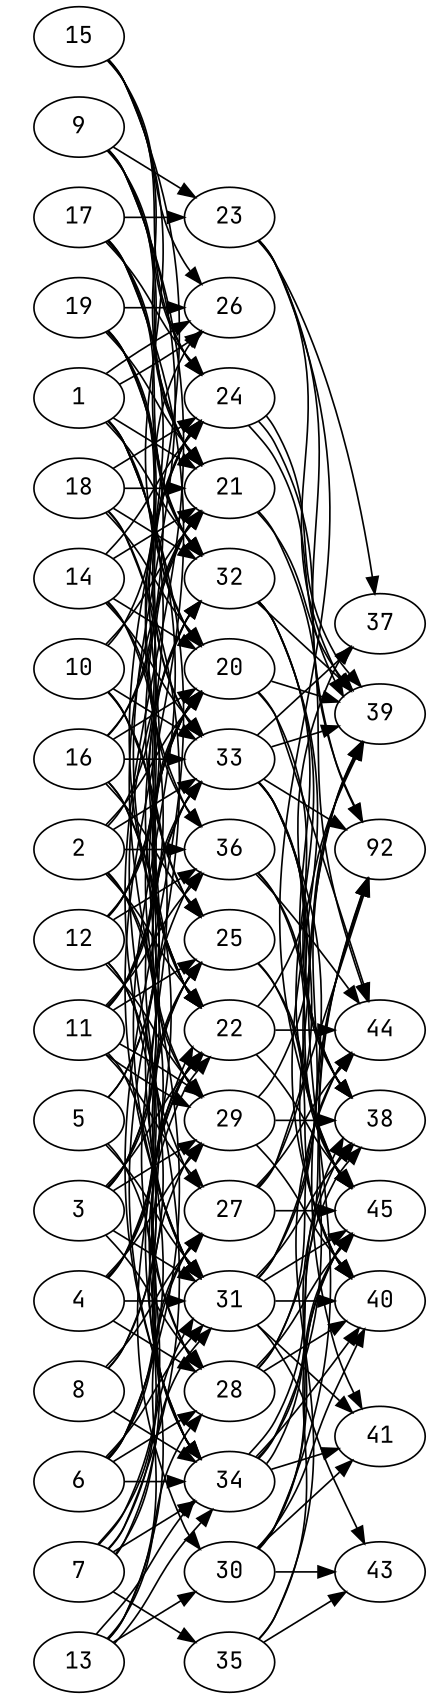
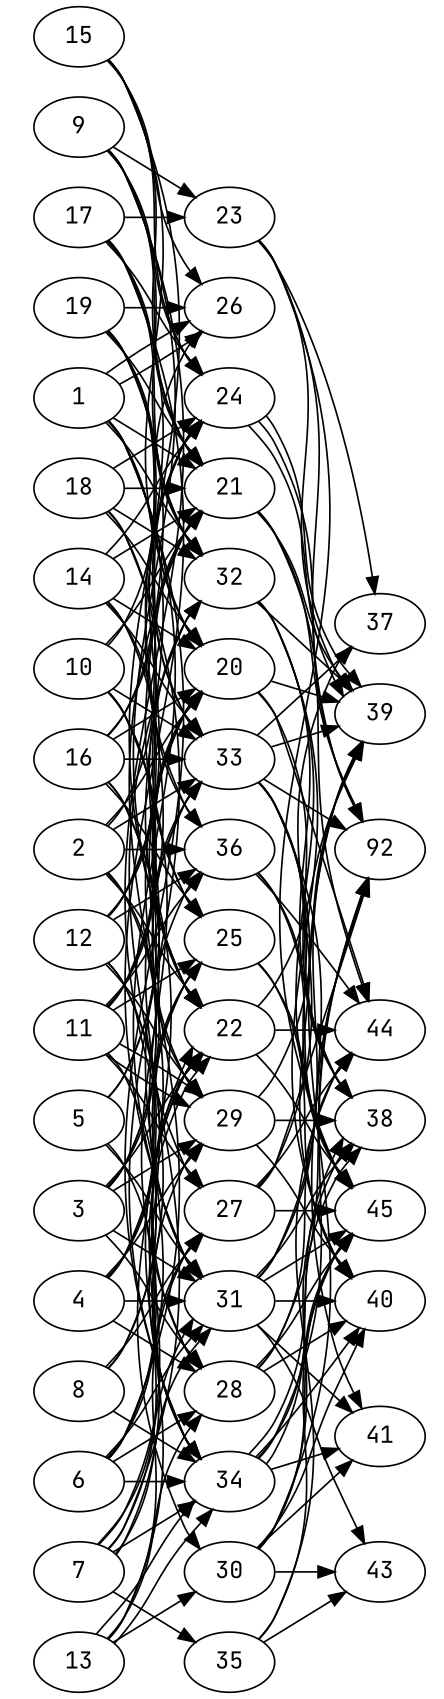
  digraph {
    fontname="JetBrains Mono"
    rankdir=LR
    node [alpha=0.12 fontname="JetBrains Mono"]
    edge [fontname="JetBrains Mono"]
    1 [alpha=0.03 expect_size=16149504]
    21 [expect_size=22166528]
    22 [alpha=0.10 expect_size=36700160]
    26 [alpha=0.13 expect_size=21753856]
    31 [alpha=0.04 expect_size=14352384]
    32 [alpha=0.02 expect_size=42806272]
    33 [alpha=0.07 expect_size=19780608]
    34 [alpha=0.04 expect_size=11016192]
    39 [expect_size=24372224]
    44 [expect_size=47951872]
    n11 [alpha=0.04 expect_size=28440576 label=92]
    45 [alpha=0.08 expect_size=9238528]
    38 [alpha=0.07 expect_size=43923456]
    40 [alpha=0.07 expect_size=13355008]
    41 [alpha=0.09 expect_size=19783680]
    43 [alpha=0.15 expect_size=32194560]
    37 [alpha=0.09 expect_size=25384960]
    2 [alpha=0.10 expect_size=48648192]
    20 [expect_size=28858368]
    29 [alpha=0.15 expect_size=39363584]
    36 [alpha=0.09 expect_size=41987072]
    3 [alpha=0.05 expect_size=23798784]
    25 [alpha=0.15 expect_size=46605312]
    28 [expect_size=40764416]
    4 [alpha=0.19 expect_size=41880576]
    5 [alpha=0.18 expect_size=42600448]
    6 [alpha=0.14 expect_size=5917696]
    27 [alpha=0.08 expect_size=28742656]
    7 [alpha=0.14 expect_size=45821952]
    35 [expect_size=5965824]
    8 [alpha=0.10 expect_size=26383360]
    9 [alpha=0.03 expect_size=51866624]
    23 [alpha=0.16 expect_size=40652800]
    24 [alpha=0.18 expect_size=22453248]
    10 [alpha=0.17 expect_size=14152704]
    11 [alpha=0.06 expect_size=37211136]
    12 [alpha=0.02 expect_size=45297664]
    13 [expect_size=22148096]
    30 [alpha=0.03 expect_size=32569344]
    14 [alpha=0.10 expect_size=33140736]
    15 [alpha=0.09 expect_size=31772672]
    16 [alpha=0.03 expect_size=26706944]
    17 [alpha=0.05 expect_size=12372992]
    18 [alpha=0.19 expect_size=45828096]
    19 [alpha=0.17 expect_size=22784000]
    1 -> 21
    1 -> 22
    1 -> 26
    1 -> 26
    1 -> 31
    1 -> 32
    1 -> 33
    1 -> 34
    21 -> 39
    21 -> 44
+   21 -> n11
    22 -> 39
    22 -> 44
    22 -> 45
    31 -> 39
    31 -> n11
    31 -> 45
    31 -> 38
    31 -> 40
    31 -> 41
    31 -> 43
    32 -> 39
    32 -> 45
    32 -> 38
    32 -> 40
    33 -> 39
    33 -> n11
    33 -> 45
    33 -> 38
    33 -> 40
    33 -> 41
    33 -> 37
    34 -> n11
    34 -> 45
    34 -> 38
    34 -> 38
    34 -> 40
    34 -> 41
    2 -> 21
    2 -> 22
    2 -> 31
    2 -> 33
    2 -> 20
    2 -> 29
    2 -> 36
    20 -> 39
    20 -> 44
    20 -> 38
    29 -> 39
    29 -> 38
    29 -> 40
    36 -> 44
    36 -> 45
    36 -> 38
    3 -> 22
    3 -> 31
    3 -> 33
    3 -> 20
    3 -> 29
    3 -> 25
    3 -> 28
    25 -> 45
    25 -> 40
    28 -> 44
    28 -> n11
    28 -> 45
    28 -> 40
    4 -> 22
    4 -> 31
    4 -> 20
    4 -> 29
    4 -> 25
    4 -> 28
    5 -> 31
    5 -> 32
    5 -> 34
    5 -> 20
    6 -> 21
    6 -> 22
    6 -> 31
    6 -> 34
    6 -> 36
    6 -> 28
    6 -> 27
    27 -> 44
    27 -> n11
    27 -> 45
    27 -> 37
    7 -> 22
    7 -> 22
    7 -> 31
    7 -> 31
    7 -> 32
    7 -> 34
    7 -> 29
    7 -> 35
    35 -> 44
    35 -> 45
    35 -> 43
    8 -> 33
    8 -> 34
    8 -> 25
    8 -> 27
    9 -> 21
    9 -> 22
    9 -> 32
    9 -> 27
    9 -> 23
    9 -> 24
    23 -> 39
    23 -> n11
    23 -> 45
    23 -> 37
    24 -> 39
    24 -> 39
    24 -> n11
    10 -> 21
    10 -> 22
    10 -> 26
    10 -> 33
    10 -> 29
    10 -> 28
    11 -> 33
    11 -> 34
    11 -> 20
    11 -> 29
    11 -> 29
    11 -> 36
    11 -> 25
    11 -> 27
    11 -> 24
    12 -> 32
    12 -> 34
    12 -> 20
    12 -> 29
    12 -> 36
    12 -> 28
    12 -> 24
    13 -> 22
    13 -> 34
    13 -> 34
    13 -> 28
    13 -> 27
    13 -> 30
    30 -> 39
    30 -> 45
    30 -> 38
    30 -> 40
    30 -> 41
    30 -> 43
    14 -> 21
    14 -> 22
    14 -> 33
    14 -> 20
    14 -> 36
    14 -> 24
    15 -> 21
    15 -> 22
    15 -> 26
    15 -> 20
    15 -> 24
    16 -> 21
    16 -> 31
    16 -> 33
    16 -> 20
    16 -> 25
    16 -> 24
    16 -> 30
    17 -> 21
    17 -> 31
    17 -> 32
    17 -> 36
    17 -> 23
    17 -> 24
    18 -> 21
    18 -> 32
    18 -> 34
    18 -> 20
    18 -> 25
    18 -> 24
    19 -> 21
    19 -> 26
    19 -> 32
    19 -> 33
    19 -> 20
    19 -> 25
  }
